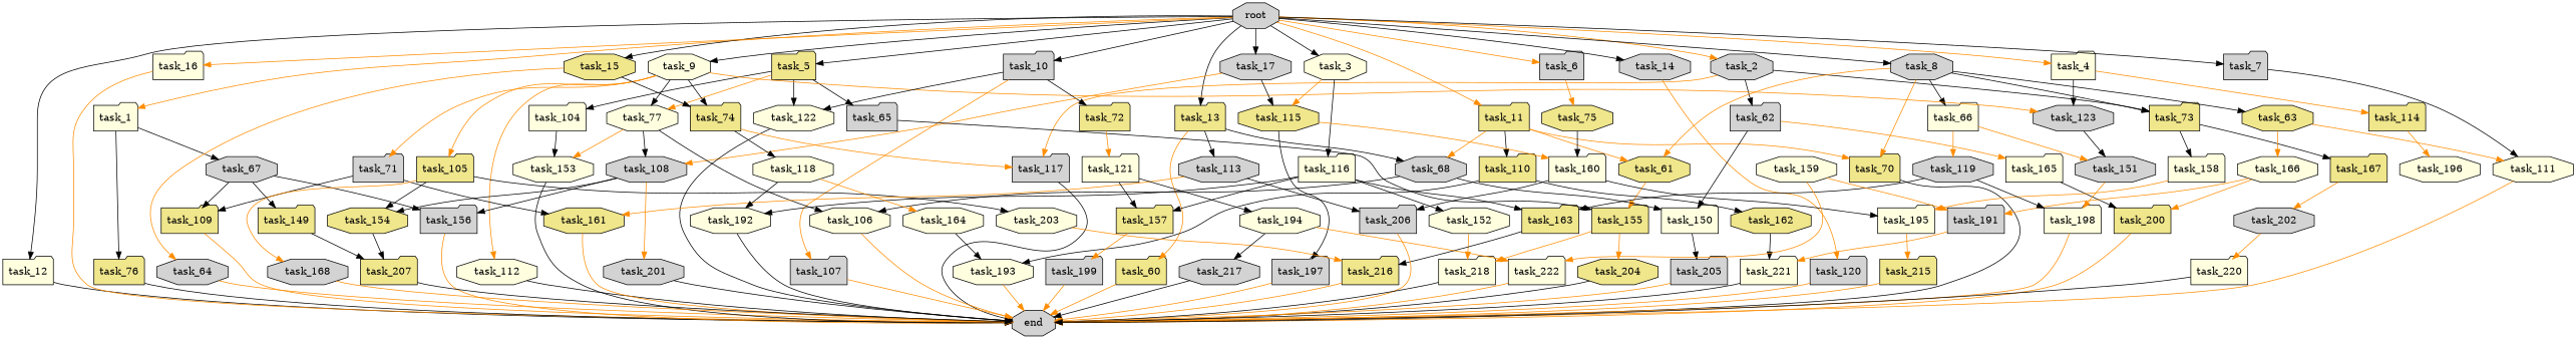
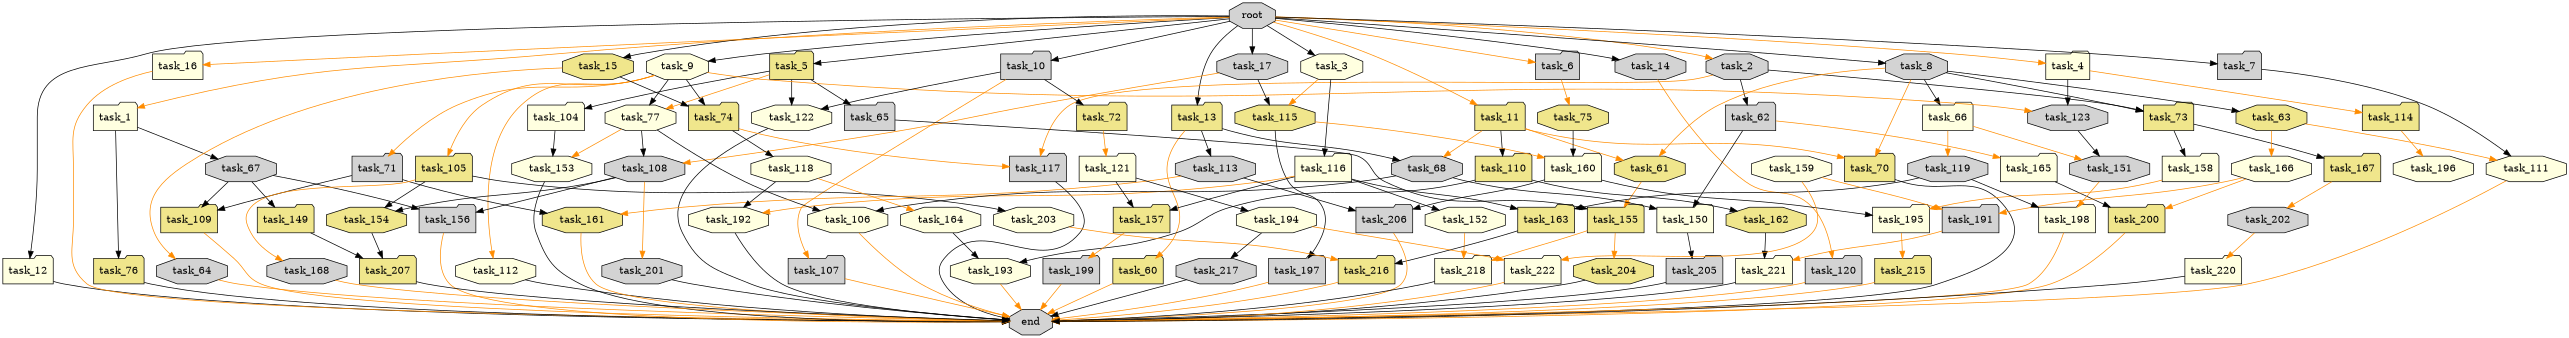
  digraph {
    node [fillcolor=lightyellow shape=folder style=filled]
    edge [color=black]
    root [fillcolor=lightgrey shape=octagon]
    task_1
    task_2 [fillcolor=lightgrey shape=octagon]
    task_3 [shape=octagon]
    task_4
    task_5 [fillcolor=khaki]
    task_6 [fillcolor=lightgrey]
    task_7 [fillcolor=lightgrey]
    task_8 [fillcolor=lightgrey shape=octagon]
    task_9 [shape=octagon]
    task_10 [fillcolor=lightgrey]
    task_11 [fillcolor=khaki]
    task_12
    task_13 [fillcolor=khaki]
    task_14 [fillcolor=lightgrey shape=octagon]
    task_15 [fillcolor=khaki shape=octagon]
    task_16
    task_17 [fillcolor=lightgrey shape=octagon]
    task_67 [fillcolor=lightgrey shape=octagon]
    task_76 [fillcolor=khaki]
    task_62 [fillcolor=lightgrey]
    task_73 [fillcolor=khaki]
    task_117 [fillcolor=lightgrey]
    task_115 [fillcolor=khaki shape=octagon]
    task_116
    task_114 [fillcolor=khaki]
    task_123 [fillcolor=lightgrey shape=octagon]
    task_65 [fillcolor=lightgrey]
    task_77 [shape=octagon]
    task_104
    task_122 [shape=octagon]
    task_75 [fillcolor=khaki shape=octagon]
    task_111 [shape=octagon]
    task_61 [fillcolor=khaki shape=octagon]
    task_63 [fillcolor=khaki shape=octagon]
    task_66
    task_70 [fillcolor=khaki]
    task_71 [fillcolor=lightgrey]
    task_74 [fillcolor=khaki]
    task_105 [fillcolor=khaki]
    task_112 [shape=octagon]
    task_72 [fillcolor=khaki]
    task_107 [fillcolor=lightgrey]
    task_68 [fillcolor=lightgrey shape=octagon]
    task_110 [fillcolor=khaki]
    end [fillcolor=lightgrey shape=octagon]
    task_60 [fillcolor=khaki]
    task_113 [fillcolor=lightgrey shape=octagon]
    task_120 [fillcolor=lightgrey]
    task_64 [fillcolor=lightgrey shape=octagon]
    task_108 [fillcolor=lightgrey shape=octagon]
    task_109 [fillcolor=khaki]
    task_149 [fillcolor=khaki]
    task_156 [fillcolor=lightgrey]
    task_150
    task_165
    task_167 [fillcolor=khaki]
    task_158
    task_160
    task_197 [fillcolor=lightgrey]
    task_152 [shape=octagon]
    task_157 [fillcolor=khaki]
    task_163 [fillcolor=khaki]
    task_192 [shape=octagon]
    task_196 [shape=octagon]
    task_151 [fillcolor=lightgrey shape=octagon]
    task_155 [fillcolor=khaki]
    task_106 [shape=octagon]
    task_153 [shape=octagon]
    task_166 [shape=octagon]
    task_119 [fillcolor=lightgrey shape=octagon]
    task_161 [fillcolor=khaki shape=octagon]
    task_118 [shape=octagon]
    task_154 [fillcolor=khaki shape=octagon]
    task_168 [fillcolor=lightgrey shape=octagon]
    task_203 [shape=octagon]
    task_121
    task_162 [fillcolor=khaki shape=octagon]
    task_193 [shape=octagon]
    task_206 [fillcolor=lightgrey]
    task_201 [fillcolor=lightgrey shape=octagon]
    task_218
    task_204 [fillcolor=khaki shape=octagon]
    task_205 [fillcolor=lightgrey]
    task_200 [fillcolor=khaki]
    task_191 [fillcolor=lightgrey]
    task_198
    task_207 [fillcolor=khaki]
    task_159 [shape=octagon]
    task_222
    task_202 [fillcolor=lightgrey shape=octagon]
    task_194 [shape=octagon]
    task_195
    task_164 [shape=octagon]
    task_216 [fillcolor=khaki]
    task_221
    task_199 [fillcolor=lightgrey]
    task_217 [fillcolor=lightgrey shape=octagon]
    task_215 [fillcolor=khaki]
    task_220
    root -> task_1 [color=darkorange]
    root -> task_2 [color=darkorange]
    root -> task_3
    root -> task_4 [color=darkorange]
    root -> task_5
    root -> task_6 [color=darkorange]
    root -> task_7
    root -> task_8
    root -> task_9
    root -> task_10
    root -> task_11 [color=darkorange]
    root -> task_12
    root -> task_13
    root -> task_14
    root -> task_15
    root -> task_16 [color=darkorange]
    root -> task_17
    task_1 -> task_67
    task_1 -> task_76
    task_2 -> task_62
    task_2 -> task_73
    task_2 -> task_117 [color=darkorange]
    task_3 -> task_115 [color=darkorange]
    task_3 -> task_116
    task_4 -> task_114 [color=darkorange]
    task_4 -> task_123
    task_5 -> task_65
    task_5 -> task_77 [color=darkorange]
    task_5 -> task_104
    task_5 -> task_122
    task_6 -> task_75 [color=darkorange]
    task_7 -> task_111
    task_8 -> task_73
    task_8 -> task_61 [color=darkorange]
    task_8 -> task_63
    task_8 -> task_66
    task_8 -> task_70 [color=darkorange]
    task_9 -> task_123 [color=darkorange]
    task_9 -> task_77
    task_9 -> task_71 [color=darkorange]
    task_9 -> task_74
    task_9 -> task_105 [color=darkorange]
    task_9 -> task_112 [color=darkorange]
    task_10 -> task_122
    task_10 -> task_72
    task_10 -> task_107 [color=darkorange]
    task_11 -> task_61 [color=darkorange]
    task_11 -> task_70 [color=darkorange]
    task_11 -> task_68 [color=darkorange]
    task_11 -> task_110
    task_12 -> end
    task_13 -> task_68
    task_13 -> task_60 [color=darkorange]
    task_13 -> task_113
    task_14 -> task_120 [color=darkorange]
    task_15 -> task_74
    task_15 -> task_64 [color=darkorange]
    task_16 -> end [color=darkorange]
    task_17 -> task_115
    task_17 -> task_108 [color=darkorange]
    task_67 -> task_109
    task_67 -> task_149
    task_67 -> task_156
    task_76 -> end
    task_62 -> task_150
    task_62 -> task_165 [color=darkorange]
    task_73 -> task_167
    task_73 -> task_158
    task_117 -> end
    task_115 -> task_160 [color=darkorange]
    task_115 -> task_197
    task_116 -> task_152
    task_116 -> task_157
    task_116 -> task_163
-   task_116 -> task_192
+   task_116 -> task_192 [color=darkorange]
    task_114 -> task_196 [color=darkorange]
    task_123 -> task_151
    task_65 -> task_155
    task_77 -> task_108
    task_77 -> task_106
    task_77 -> task_153 [color=darkorange]
    task_104 -> task_153
    task_122 -> end
    task_75 -> task_160
    task_111 -> end [color=darkorange]
    task_61 -> task_155 [color=darkorange]
    task_63 -> task_111 [color=darkorange]
    task_63 -> task_166 [color=darkorange]
    task_66 -> task_151 [color=darkorange]
    task_66 -> task_119 [color=darkorange]
    task_70 -> end
    task_71 -> task_109
    task_71 -> task_161
    task_74 -> task_117 [color=darkorange]
    task_74 -> task_118
    task_105 -> task_154
    task_105 -> task_168 [color=darkorange]
    task_105 -> task_203
    task_112 -> end
    task_72 -> task_121 [color=darkorange]
    task_107 -> end [color=darkorange]
    task_68 -> task_150
    task_68 -> task_106
    task_110 -> task_162
    task_110 -> task_193
    task_60 -> end [color=darkorange]
    task_113 -> task_161 [color=darkorange]
    task_113 -> task_206
    task_120 -> end [color=darkorange]
    task_64 -> end [color=darkorange]
    task_108 -> task_156
    task_108 -> task_154
    task_108 -> task_201 [color=darkorange]
    task_109 -> end [color=darkorange]
    task_149 -> task_207
    task_156 -> end [color=darkorange]
    task_150 -> task_205
    task_165 -> task_200
    task_167 -> task_202 [color=darkorange]
    task_158 -> task_195 [color=darkorange]
    task_160 -> task_206
    task_160 -> task_195
    task_197 -> end [color=darkorange]
    task_152 -> task_218 [color=darkorange]
    task_157 -> task_199 [color=darkorange]
    task_163 -> task_216
    task_192 -> end
    task_151 -> task_198 [color=darkorange]
    task_155 -> task_218 [color=darkorange]
    task_155 -> task_204 [color=darkorange]
    task_106 -> end [color=darkorange]
    task_153 -> end
    task_166 -> task_200 [color=darkorange]
    task_166 -> task_191 [color=darkorange]
    task_119 -> task_163
    task_119 -> task_198
    task_161 -> end [color=darkorange]
    task_118 -> task_192
    task_118 -> task_164 [color=darkorange]
    task_154 -> task_207
    task_168 -> end [color=darkorange]
    task_203 -> task_216 [color=darkorange]
    task_121 -> task_157
    task_121 -> task_194
    task_162 -> task_221
    task_193 -> end [color=darkorange]
    task_206 -> end [color=darkorange]
    task_201 -> end
    task_218 -> end
    task_204 -> end
-   task_205 -> end [color=darkorange]
+   task_205 -> end
    task_200 -> end [color=darkorange]
    task_191 -> task_221 [color=darkorange]
    task_198 -> end [color=darkorange]
    task_207 -> end
    task_159 -> task_191 [color=darkorange]
    task_159 -> task_222 [color=darkorange]
    task_222 -> end [color=darkorange]
    task_202 -> task_220 [color=darkorange]
    task_194 -> task_222 [color=darkorange]
    task_194 -> task_217
    task_195 -> task_215 [color=darkorange]
    task_164 -> task_193
    task_216 -> end [color=darkorange]
    task_221 -> end
    task_199 -> end [color=darkorange]
    task_217 -> end
    task_215 -> end [color=darkorange]
    task_220 -> end
  }
